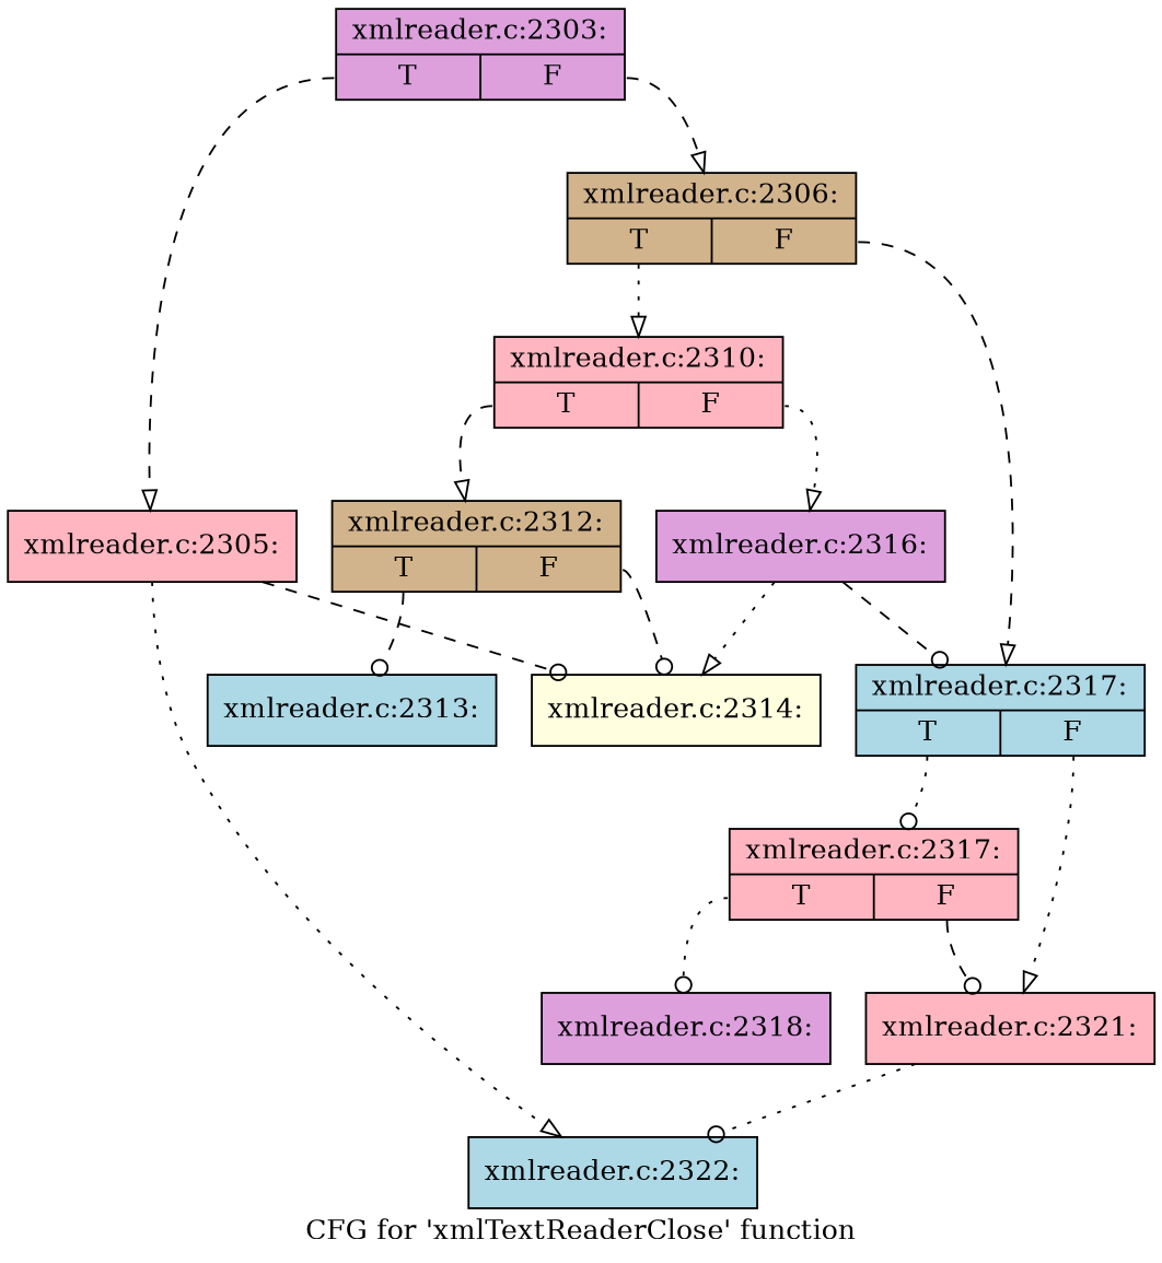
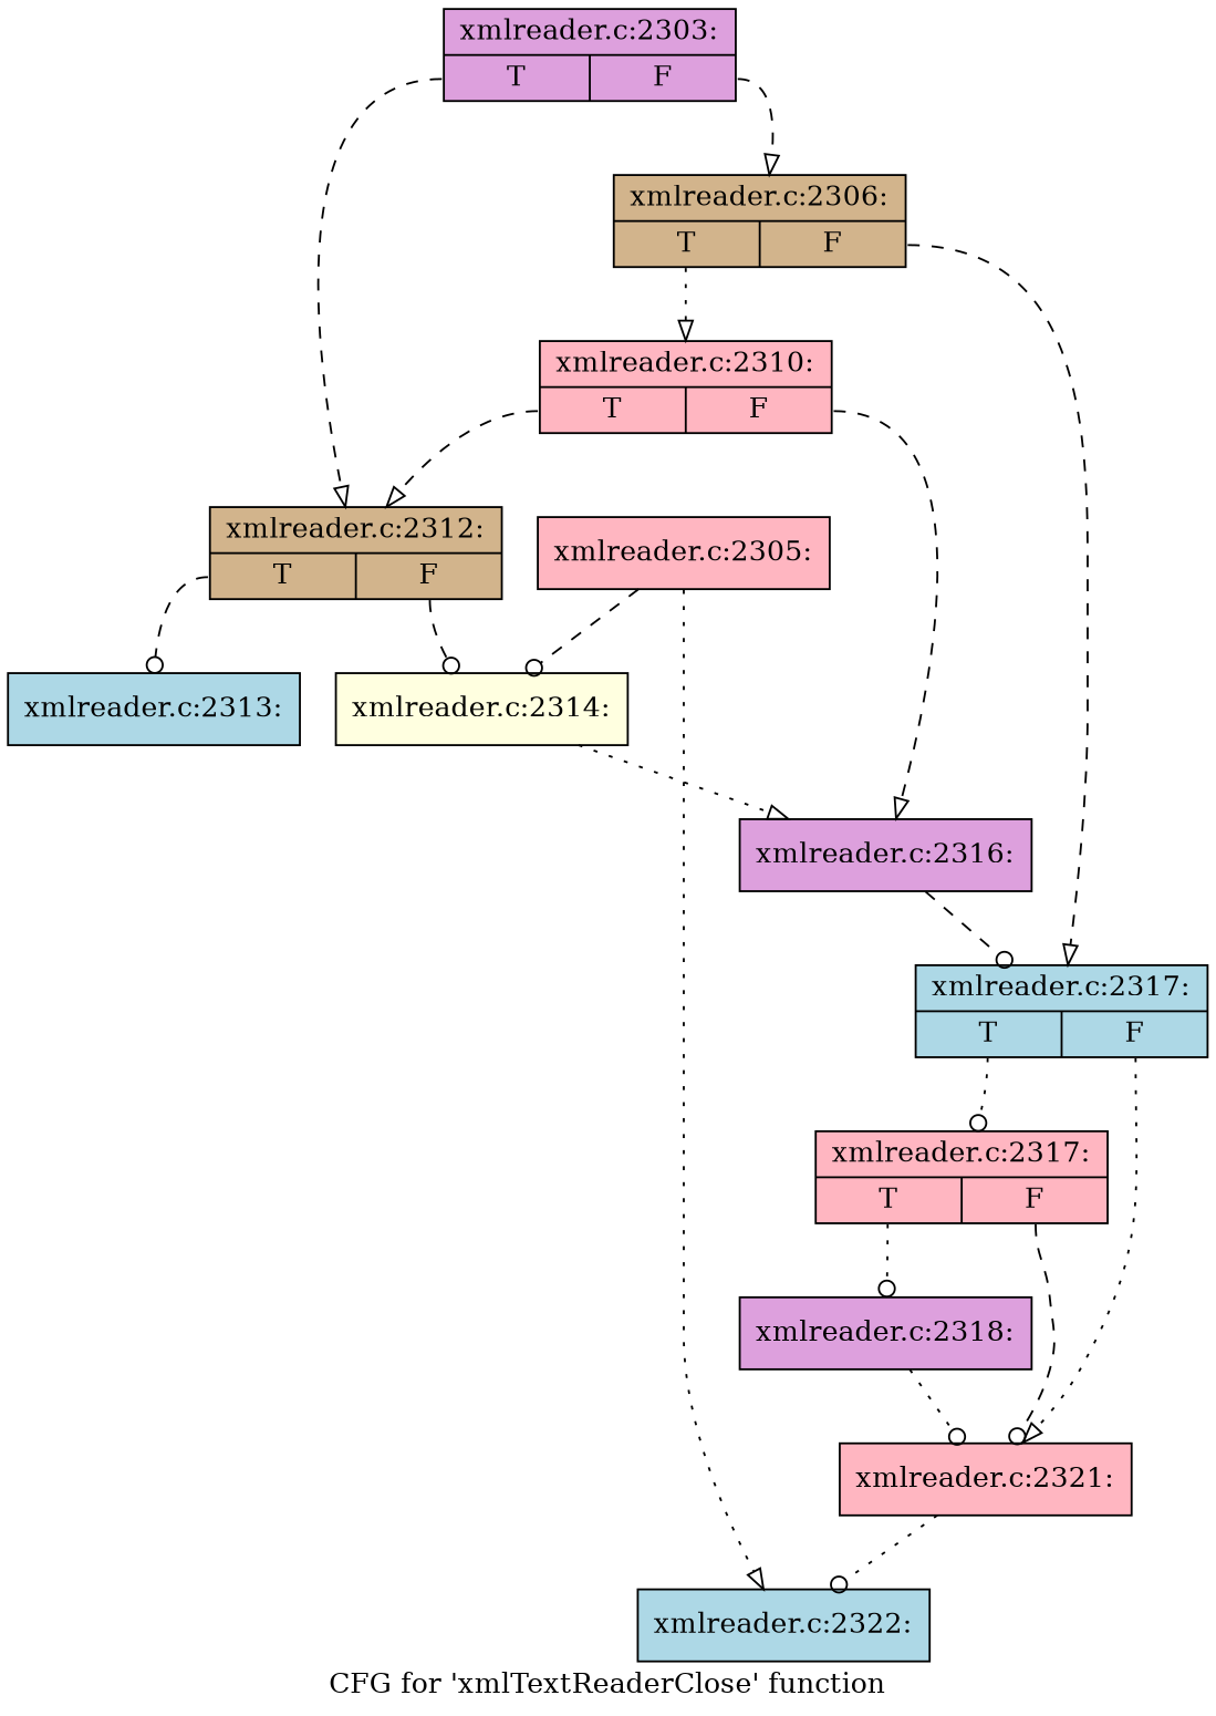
  digraph {
    label="CFG for 'xmlTextReaderClose' function"
    node [fillcolor=lightpink shape=record style=filled]
    edge [arrowhead=onormal style=dashed]
    n1 [fillcolor=plum label="{xmlreader.c:2303:|{<s0>T|<s1>F}}"]
    n2 [label="{xmlreader.c:2305:}"]
    n3 [fillcolor=tan label="{xmlreader.c:2306:|{<s0>T|<s1>F}}"]
    n4 [fillcolor=lightblue label="{xmlreader.c:2322:}"]
    n5 [fillcolor=lightyellow label="{xmlreader.c:2314:}"]
    n6 [label="{xmlreader.c:2310:|{<s0>T|<s1>F}}"]
    n7 [fillcolor=lightblue label="{xmlreader.c:2317:|{<s0>T|<s1>F}}"]
    n8 [fillcolor=tan label="{xmlreader.c:2312:|{<s0>T|<s1>F}}"]
    n9 [fillcolor=plum label="{xmlreader.c:2316:}"]
    n10 [label="{xmlreader.c:2317:|{<s0>T|<s1>F}}"]
    n11 [label="{xmlreader.c:2321:}"]
    n12 [fillcolor=lightblue label="{xmlreader.c:2313:}"]
    n13 [fillcolor=plum label="{xmlreader.c:2318:}"]
-   n1 -> n2 [tailport=s0]
+   n1 -> n8 [tailport=s0]
    n1 -> n3 [tailport=s1]
    n2 -> n4 [style=dotted]
    n2 -> n5 [arrowhead=odot]
    n3 -> n6 [style=dotted tailport=s0]
    n3 -> n7 [tailport=s1]
-   n9 -> n5 [style=dotted]
+   n5 -> n9 [style=dotted]
    n6 -> n8 [tailport=s0]
-   n6 -> n9 [style=dotted tailport=s1]
+   n6 -> n9 [tailport=s1]
    n7 -> n10 [arrowhead=odot style=dotted tailport=s0]
    n7 -> n11 [style=dotted tailport=s1]
    n8 -> n5 [arrowhead=odot tailport=s1]
    n8 -> n12 [arrowhead=odot tailport=s0]
    n9 -> n7 [arrowhead=odot]
    n10 -> n11 [arrowhead=odot tailport=s1]
    n10 -> n13 [arrowhead=odot style=dotted tailport=s0]
    n11 -> n4 [arrowhead=odot style=dotted]
+   n13 -> n11 [arrowhead=odot style=dotted]
  }
